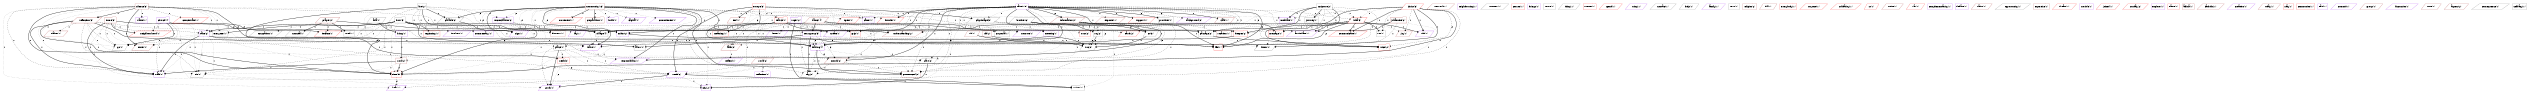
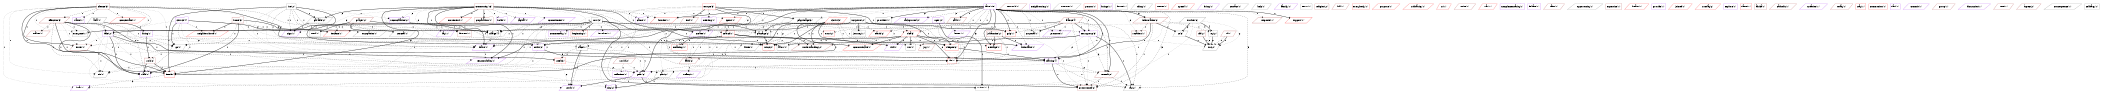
  digraph {
    node [color=purple shape=parallelogram]
    edge [arrowhead=tee style=bold]
    n1 [color=brown label="home(3)" shape=folder]
    n2 [color=red label="neighbourhood(1)"]
    n3 [color=gray40 label="go(1)"]
    n4 [label="walk(1)" shape=folder]
    n5 [color=gray40 label="village(4)" shape=folder]
    n6 [label="city(2)" shape=folder]
    n7 [label="share(1)"]
    n8 [label="responsibility(1)"]
    n9 [color=brown label="work(2)" shape=folder]
    n10 [label="church(4)" shape=folder]
    n11 [color=red label="became(1)"]
    n12 [color=gray40 label="sit(1)"]
    n13 [color=brown label="network(1)"]
    n14 [label="neighbouring(1)" shape=folder]
    n15 [color=gray40 label="live(2)" shape=folder]
    n16 [label="reconciliation(2)" shape=folder]
    n17 [color=brown label="distress(1)" shape=folder]
    n18 [label="midst(2)" shape=folder]
    n19 [color=red label="time(5)" shape=folder]
    n20 [color=gray40 label="parable(2)"]
    n21 [label="sign(1)"]
    n22 [label="day(1)"]
    n23 [color=red label="life(7)" shape=folder]
    n24 [label="hear(1)"]
    n25 [color=gray40 label="summer(1)"]
    n26 [color=brown label="silence(3)" shape=folder]
    n27 [color=brown label="reflection(3)"]
    n28 [label="waste(1)" shape=folder]
    n29 [color=red label="concentrate(1)"]
    n30 [label="take(2)" shape=folder]
    n31 [color=gray40 label="everyone(1)" shape=folder]
-   n32 [label="meditate(1)" shape=folder]
    n33 [color=brown label="enter(1)"]
    n34 [color=gray40 label="passage(2)" shape=folder]
    n35 [color=gray40 label="listen(1)"]
    n36 [color=red label="voice(2)" shape=folder]
    n37 [color=brown label="makes(1)"]
    n38 [label="sharing(4)" shape=folder]
    n39 [color=gray40 label="part(2)"]
    n40 [color=gray40 label="place(1)" shape=folder]
    n41 [color=red label="week(3)" shape=folder]
-   n42 [label="week(6)"]
+   n42 [label="year(6)"]
    n43 [label="youth(1)"]
    n44 [color=gray40 label="zay(2)"]
    n45 [color=brown label="pronounced(2)" shape=folder]
    n46 [color=brown label="month(2)"]
    n47 [color=gray40 label="writes(1)" shape=folder]
    n48 [color=red label="person(1)" shape=folder]
    n49 [label="brings(1)" shape=folder]
    n50 [color=brown label="community(13)" shape=folder]
    n51 [color=red label="movement(1)"]
    n52 [color=red label="founder(1)"]
    n53 [color=red label="spent(1)"]
    n54 [color=brown label="preparation(1)" shape=folder]
    n55 [label="holds(1)" shape=folder]
    n56 [label="came(1)" shape=folder]
    n57 [label="capital(1)"]
    n58 [label="commitment(1)"]
    n59 [label="create(1)"]
    n60 [color=gray40 label="asia(1)"]
    n61 [label="living(1)" shape=folder]
    n62 [color=gray40 label="house(1)" shape=folder]
    n63 [color=gray40 label="thing(1)"]
    n64 [color=red label="search(1)" shape=folder]
    n65 [color=red label="deepen(2)" shape=folder]
    n66 [color=brown label="faith(2)"]
    n67 [color=red label="meaning(1)" shape=folder]
    n68 [color=brown label="understanding(2)"]
    n69 [label="reflect(1)"]
    n70 [color=red label="europe(3)" shape=folder]
    n71 [color=gray40 label="pilgrimage(3)"]
    n72 [color=red label="grip(1)" shape=folder]
    n73 [color=brown label="end(1)"]
    n74 [label="meeting(1)" shape=folder]
    n75 [color=red label="trust(2)" shape=folder]
    n76 [color=red label="earth(2)"]
    n77 [color=red label="usenet(1)" shape=folder]
    n78 [color=red label="spend(1)"]
    n79 [label="bring(1)"]
    n80 [label="taize(15)" shape=folder]
    n81 [color=brown label="response(1)"]
    n82 [color=red label="support(1)"]
    n83 [color=gray40 label="provides(1)" shape=folder]
    n84 [color=gray40 label="proposal(1)" shape=folder]
    n85 [color=red label="idea(3)"]
    n86 [label="promote(1)"]
    n87 [label="newsgroup(5)" shape=folder]
    n88 [label="background(2)"]
    n89 [color=brown label="calls(1)"]
    n90 [color=brown label="information(2)"]
    n91 [color=red label="message(1)" shape=folder]
    n92 [label="assimilate(1)"]
    n93 [color=brown label="vocation(1)" shape=folder]
    n94 [label="risk(1)"]
    n95 [color=brown label="joy(1)"]
    n96 [color=red label="communicate(1)"]
    n97 [color=gray40 label="run(1)" shape=folder]
    n98 [color=gray40 label="allow(1)" shape=folder]
    n99 [color=gray40 label="soc(2)"]
    n100 [color=gray40 label="roy(2)" shape=folder]
    n101 [color=gray40 label="co(3)"]
    n102 [color=gray40 label="contact(1)"]
    n103 [color=gray40 label="hour(3)" shape=folder]
    n104 [color=red label="beginning(1)" shape=folder]
    n105 [label="involves(1)"]
    n106 [label="commentary(1)" shape=folder]
    n107 [color=gray40 label="help(1)"]
    n108 [color=gray40 label="scripture(2)" shape=folder]
    n109 [color=gray40 label="journey(1)" shape=folder]
    n110 [color=brown label="france(4)"]
    n111 [label="family(1)"]
    n112 [color=gray40 label="news(1)" shape=folder]
    n113 [color=brown label="religion(2)" shape=folder]
    n114 [color=brown label="hill(1)"]
    n115 [label="roger(2)" shape=folder]
    n116 [label="letter(1)"]
    n117 [color=brown label="prayer(2)"]
    n118 [color=gray40 label="used(1)" shape=folder]
    n119 [color=gray40 label="occupation(1)"]
    n120 [color=gray40 label="conceal(1)"]
    n121 [color=red label="everybody(1)" shape=folder]
    n122 [color=brown label="uk(1)"]
    n123 [color=red label="christ(3)"]
    n124 [color=red label="purpose(1)"]
    n125 [color=red label="solidarity(1)"]
    n126 [color=red label="st(1)"]
    n127 [color=brown label="unite(1)"]
    n128 [color=red label="war(1)"]
    n129 [label="complementarity(1)" shape=folder]
    n130 [label="debate(1)" shape=folder]
    n131 [color=brown label="saint(1)"]
    n132 [color=gray40 label="opportunity(1)"]
    n133 [color=brown label="expertise(1)" shape=folder]
    n134 [color=red label="dream(1)"]
    n135 [label="provide(1)" shape=folder]
    n136 [color=red label="joined(1)"]
    n137 [color=red label="sunday(2)"]
    n138 [label="explore(1)" shape=folder]
    n139 [color=red label="name(1)" shape=folder]
    n140 [color=gray40 label="brother(6)"]
    n141 [color=brown label="africa(1)" shape=folder]
    n142 [color=brown label="catholic(1)"]
    n143 [label="creation(1)"]
    n144 [color=brown label="today(1)"]
    n145 [color=red label="stay(1)" shape=folder]
    n146 [color=red label="communion(1)" shape=folder]
    n147 [color=brown label="world(2)"]
    n148 [label="reflexion(1)" shape=folder]
    n149 [label="nazi(1)" shape=folder]
    n150 [label="commit(1)"]
    n151 [color=brown label="group(1)"]
    n152 [label="discussion(1)"]
    n153 [color=brown label="johannine(2)" shape=folder]
    n154 [color=brown label="note(1)"]
    n155 [color=brown label="aspect(2)"]
    n156 [color=gray40 label="consequence(1)"]
    n157 [color=gray40 label="celibacy(1)" shape=folder]
    n158 [color=brown label="rfd(2)" shape=folder]
    n1 -> n2 [label=1]
    n1 -> n3 [label=1 style=dashed]
    n1 -> n4 [arrowhead=dot label=1]
    n1 -> n5 [label=2]
    n1 -> n6 [label=1 style=dotted]
    n5 -> n7 [arrowhead=dot label=1 style=dashed]
    n7 -> n8 [label=1 style=dotted]
    n7 -> n9 [label=1 style=dotted]
    n9 -> n4 [arrowhead=dot label=1]
    n9 -> n12 [arrowhead=dot label=1 style=dotted]
    n9 -> n19 [arrowhead=dot label=1]
    n10 -> n2 [arrowhead=dot label=1 style=dashed]
    n10 -> n3 [label=1]
    n10 -> n4 [label=1 style=dashed]
    n10 -> n5 [label=1 style=dotted]
    n10 -> n6 [label=1 style=dotted]
    n10 -> n11 [arrowhead=dot label=2]
    n10 -> n12 [label=1 style=dotted]
    n15 -> n5 [label=1 style=dashed]
    n15 -> n7 [arrowhead=dot label=1 style=dotted]
    n15 -> n7 [label=1 style=dashed]
    n15 -> n8 [arrowhead=dot label=1 style=dotted]
    n15 -> n16 [arrowhead=dot label=1 style=dotted]
    n15 -> n17 [arrowhead=dot label=1 style=dashed]
    n15 -> n18 [label=1]
    n15 -> n19 [label=1]
    n15 -> n20 [label=1]
    n15 -> n21 [arrowhead=dot label=1 style=dashed]
    n16 -> n5 [arrowhead=dot label=1 style=dashed]
    n16 -> n11 [arrowhead=dot label=1 style=dotted]
    n16 -> n17 [label=1 style=dashed]
    n16 -> n18 [label=1 style=dashed]
    n16 -> n19 [label=1 style=dotted]
    n16 -> n22 [label=1 style=dotted]
    n18 -> n19 [label=1 style=dotted]
    n18 -> n23 [arrowhead=dot label=8]
    n19 -> n24 [label=2 style=dashed]
    n20 -> n21 [arrowhead=dot label=1]
    n26 -> n3 [label=1 style=dotted]
    n26 -> n4 [label=1 style=dashed]
    n26 -> n12 [arrowhead=dot label=1 style=dotted]
    n26 -> n19 [label=1]
    n26 -> n24 [label=1 style=dotted]
-   n26 -> n27 [arrowhead=dot label=1]
+   n26 -> n27 [arrowhead=dot label=1 style=dashed]
    n26 -> n28 [arrowhead=dot label=1 style=dashed]
    n26 -> n29 [label=1 style=dashed]
    n26 -> n30 [arrowhead=dot label=1 style=dotted]
    n26 -> n31 [label=1 style=dotted]
-   n26 -> n32 [label=1 style=dotted]
    n26 -> n33 [label=1]
    n26 -> n34 [arrowhead=dot label=1 style=dashed]
    n26 -> n35 [label=1 style=dotted]
    n26 -> n36 [arrowhead=dot label=2]
    n27 -> n3 [arrowhead=dot label=1 style=dashed]
    n27 -> n4 [arrowhead=dot label=1]
    n27 -> n12 [label=1 style=dashed]
    n27 -> n19 [label=1]
    n27 -> n30 [arrowhead=dot label=1 style=dashed]
    n27 -> n31 [arrowhead=dot label=1 style=dashed]
    n27 -> n33 [arrowhead=dot label=1 style=dotted]
    n27 -> n37 [arrowhead=dot label=1 style=dashed]
    n27 -> n38 [label=1]
    n27 -> n39 [arrowhead=dot label=1 style=dotted]
    n30 -> n3 [arrowhead=dot label=1 style=dotted]
    n30 -> n4 [arrowhead=dot label=1]
    n30 -> n12 [arrowhead=dot label=1 style=dotted]
    n30 -> n19 [label=1 style=dotted]
    n30 -> n33 [label=1 style=dotted]
    n30 -> n40 [label=2 style=dotted]
    n30 -> n41 [arrowhead=dot label=1]
    n30 -> n42 [arrowhead=dot label=1 style=dashed]
    n30 -> n43 [arrowhead=dot label=1 style=dotted]
    n34 -> n35 [arrowhead=dot label=1 style=dotted]
    n34 -> n36 [arrowhead=dot label=1]
    n38 -> n39 [label=1 style=dotted]
    n38 -> n44 [label=1 style=dashed]
    n38 -> n45 [arrowhead=dot label=1]
    n38 -> n46 [label=2 style=dashed]
    n39 -> n6 [label=1]
    n40 -> n41 [arrowhead=dot label=1 style=dashed]
    n40 -> n42 [arrowhead=dot label=1 style=dashed]
    n40 -> n42 [label=1 style=dotted]
    n40 -> n43 [arrowhead=dot label=1 style=dashed]
    n40 -> n43 [label=1]
    n41 -> n42 [label=2 style=dashed]
    n41 -> n43 [arrowhead=dot label=2 style=dotted]
    n42 -> n6 [label=1 style=dotted]
    n42 -> n43 [label=1]
    n42 -> n47 [arrowhead=dot label=1]
    n46 -> n44 [arrowhead=dot label=1 style=dashed]
    n46 -> n45 [label=1 style=dashed]
    n50 -> n5 [label=1 style=dotted]
    n50 -> n7 [label=1 style=dotted]
    n50 -> n7 [arrowhead=dot label=1]
    n50 -> n8 [arrowhead=dot label=1]
    n50 -> n16 [label=2 style=dotted]
    n50 -> n17 [label=2 style=dotted]
    n50 -> n18 [label=2 style=dotted]
    n50 -> n19 [label=2]
    n50 -> n20 [label=2]
    n50 -> n21 [arrowhead=dot label=2 style=dotted]
    n50 -> n44 [label=1 style=dashed]
    n50 -> n45 [arrowhead=dot label=1]
    n50 -> n51 [label=1]
    n50 -> n52 [arrowhead=dot label=1 style=dashed]
    n50 -> n53 [arrowhead=dot label=1 style=dotted]
    n50 -> n54 [label=1]
    n50 -> n55 [label=1 style=dotted]
    n50 -> n56 [label=1 style=dashed]
    n50 -> n57 [label=1 style=dashed]
    n50 -> n58 [arrowhead=dot label=1 style=dotted]
    n50 -> n59 [arrowhead=dot label=1]
    n60 -> n61 [label=1]
    n61 -> n7 [arrowhead=dot label=1 style=dotted]
    n61 -> n9 [label=1]
    n64 -> n23 [arrowhead=dot label=1 style=dotted]
    n64 -> n23 [arrowhead=dot label=1 style=dashed]
    n64 -> n38 [arrowhead=dot label=1 style=dotted]
    n64 -> n65 [arrowhead=dot label=1]
    n64 -> n66 [label=1 style=dotted]
    n64 -> n66 [label=1 style=dashed]
    n64 -> n67 [label=1]
    n64 -> n67 [label=1 style=dashed]
    n64 -> n68 [label=1]
    n64 -> n68 [arrowhead=dot label=1 style=dashed]
    n65 -> n38 [label=1]
    n65 -> n66 [label=1 style=dotted]
    n66 -> n69 [arrowhead=dot label=1 style=dotted]
    n70 -> n5 [label=1 style=dotted]
    n70 -> n6 [label=1 style=dotted]
    n70 -> n39 [arrowhead=dot label=1 style=dotted]
    n70 -> n42 [label=1]
    n70 -> n64 [arrowhead=dot label=1 style=dotted]
    n70 -> n71 [arrowhead=dot label=1]
-   n70 -> n38 [label=1]
+   n70 -> n72 [label=1]
    n70 -> n73 [label=1]
    n70 -> n74 [arrowhead=dot label=1 style=dashed]
    n71 -> n6 [label=1 style=dotted]
    n71 -> n39 [label=1 style=dotted]
    n71 -> n59 [arrowhead=dot label=1 style=dotted]
-   n71 -> n74 [arrowhead=dot label=1 style=dashed]
+   n71 -> n64 [arrowhead=dot label=1 style=dashed]
    n71 -> n75 [label=1 style=dotted]
    n71 -> n76 [arrowhead=dot label=1 style=dashed]
    n80 -> n5 [label=2 style=dotted]
    n80 -> n7 [label=1 style=dashed]
    n80 -> n7 [label=1 style=dashed]
    n80 -> n8 [label=1]
    n80 -> n18 [arrowhead=dot label=1 style=dotted]
    n80 -> n23 [label=3]
    n80 -> n38 [label=1]
    n80 -> n44 [arrowhead=dot label=3 style=dashed]
    n80 -> n45 [arrowhead=dot label=3 style=dashed]
    n80 -> n46 [label=1]
    n80 -> n52 [arrowhead=dot label=1]
    n80 -> n53 [label=1 style=dotted]
    n80 -> n56 [arrowhead=dot label=1 style=dotted]
    n80 -> n71 [label=1 style=dotted]
    n80 -> n72 [label=1]
    n80 -> n75 [label=1 style=dashed]
    n80 -> n76 [arrowhead=dot label=1 style=dashed]
    n80 -> n81 [label=1 style=dotted]
    n80 -> n82 [label=1]
    n80 -> n83 [arrowhead=dot label=2]
    n80 -> n84 [label=1 style=dashed]
    n80 -> n85 [label=1 style=dashed]
    n80 -> n86 [arrowhead=dot label=1 style=dotted]
    n80 -> n87 [arrowhead=dot label=1 style=dashed]
    n80 -> n88 [arrowhead=dot label=2 style=dashed]
    n80 -> n89 [label=1]
    n80 -> n90 [arrowhead=dot label=2]
    n80 -> n91 [label=1]
    n80 -> n92 [arrowhead=dot label=1 style=dashed]
    n80 -> n93 [label=2 style=dotted]
    n85 -> n18 [label=1]
    n85 -> n23 [arrowhead=dot label=2]
    n85 -> n65 [arrowhead=dot label=1 style=dashed]
    n85 -> n68 [label=1 style=dashed]
    n85 -> n91 [arrowhead=dot label=1 style=dotted]
    n85 -> n92 [arrowhead=dot label=1]
    n85 -> n94 [arrowhead=dot label=1]
    n85 -> n95 [label=1 style=dotted]
    n85 -> n96 [arrowhead=dot label=1]
    n85 -> n97 [label=1]
    n87 -> n7 [arrowhead=dot label=1 style=dashed]
    n87 -> n38 [arrowhead=dot label=2 style=dotted]
    n87 -> n40 [arrowhead=dot label=1 style=dotted]
    n87 -> n44 [label=1]
    n87 -> n45 [arrowhead=dot label=1 style=dotted]
    n87 -> n46 [arrowhead=dot label=2 style=dashed]
    n87 -> n98 [label=1]
    n87 -> n99 [label=1 style=dotted]
    n90 -> n23 [arrowhead=dot label=1]
    n90 -> n45 [arrowhead=dot label=1 style=dashed]
    n90 -> n93 [label=1 style=dashed]
    n90 -> n100 [label=1 style=dashed]
    n90 -> n101 [arrowhead=dot label=1]
    n100 -> n99 [label=2 style=dotted]
    n100 -> n99 [label=2]
    n101 -> n99 [label=1]
    n103 -> n3 [arrowhead=dot label=1 style=dashed]
    n103 -> n4 [label=1 style=dotted]
    n103 -> n12 [arrowhead=dot label=1 style=dashed]
    n103 -> n19 [label=1 style=dotted]
    n103 -> n30 [label=1]
    n103 -> n31 [label=1]
    n103 -> n33 [arrowhead=dot label=1 style=dashed]
    n103 -> n34 [label=1]
    n103 -> n38 [label=1 style=dashed]
    n103 -> n46 [label=1 style=dashed]
    n103 -> n87 [label=1 style=dashed]
    n103 -> n98 [arrowhead=dot label=1]
    n103 -> n104 [label=1]
    n103 -> n105 [arrowhead=dot label=1 style=dotted]
    n103 -> n106 [arrowhead=dot label=1 style=dashed]
    n108 -> n23 [label=1 style=dashed]
-   n108 -> n32 [arrowhead=dot label=1]
    n108 -> n34 [label=1 style=dashed]
    n108 -> n35 [arrowhead=dot label=1 style=dashed]
    n108 -> n36 [arrowhead=dot label=1]
    n108 -> n65 [label=1]
    n108 -> n68 [arrowhead=dot label=1 style=dotted]
    n108 -> n85 [arrowhead=dot label=1 style=dotted]
    n108 -> n109 [arrowhead=dot label=1]
    n110 -> n5 [label=1]
    n110 -> n38 [label=1 style=dotted]
    n110 -> n44 [arrowhead=dot label=1 style=dashed]
    n110 -> n45 [arrowhead=dot label=1 style=dashed]
    n110 -> n46 [arrowhead=dot label=1 style=dashed]
    n110 -> n72 [arrowhead=dot label=1 style=dashed]
    n110 -> n84 [arrowhead=dot label=1]
    n110 -> n86 [arrowhead=dot label=1 style=dotted]
    n110 -> n87 [arrowhead=dot label=1]
    n115 -> n5 [label=1 style=dotted]
    n115 -> n42 [label=1 style=dashed]
    n115 -> n47 [label=1]
    n115 -> n72 [label=1 style=dashed]
    n115 -> n116 [arrowhead=dot label=1 style=dotted]
    n117 -> n5 [label=1]
    n117 -> n11 [arrowhead=dot label=1 style=dashed]
    n117 -> n118 [arrowhead=dot label=1]
    n117 -> n119 [arrowhead=dot label=1 style=dotted]
    n117 -> n120 [arrowhead=dot label=1]
    n122 -> n99 [label=1 style=dashed]
    n122 -> n99 [label=1]
    n123 -> n19 [label=1]
    n123 -> n24 [arrowhead=dot label=1 style=dashed]
-   n123 -> n32 [label=1 style=dashed]
    n123 -> n34 [arrowhead=dot label=1]
    n123 -> n35 [arrowhead=dot label=1]
    n123 -> n36 [label=2 style=dashed]
    n123 -> n85 [label=1 style=dotted]
    n123 -> n94 [arrowhead=dot label=1]
    n123 -> n95 [arrowhead=dot label=1 style=dashed]
    n123 -> n96 [label=1]
    n123 -> n97 [arrowhead=dot label=1 style=dashed]
    n140 -> n5 [arrowhead=dot label=1 style=dotted]
    n140 -> n42 [arrowhead=dot label=1 style=dotted]
    n140 -> n47 [label=1 style=dotted]
    n140 -> n99 [arrowhead=dot label=2 style=dotted]
    n140 -> n100 [label=4 style=dotted]
    n140 -> n100 [label=4]
    n140 -> n101 [label=2]
    n147 -> n42 [arrowhead=dot label=1 style=dotted]
    n147 -> n148 [label=1 style=dashed]
    n153 -> n23 [label=1 style=dashed]
    n153 -> n45 [label=1 style=dotted]
    n153 -> n91 [label=1]
    n153 -> n92 [arrowhead=dot label=1]
    n158 -> n99 [arrowhead=dot label=1]
  }
